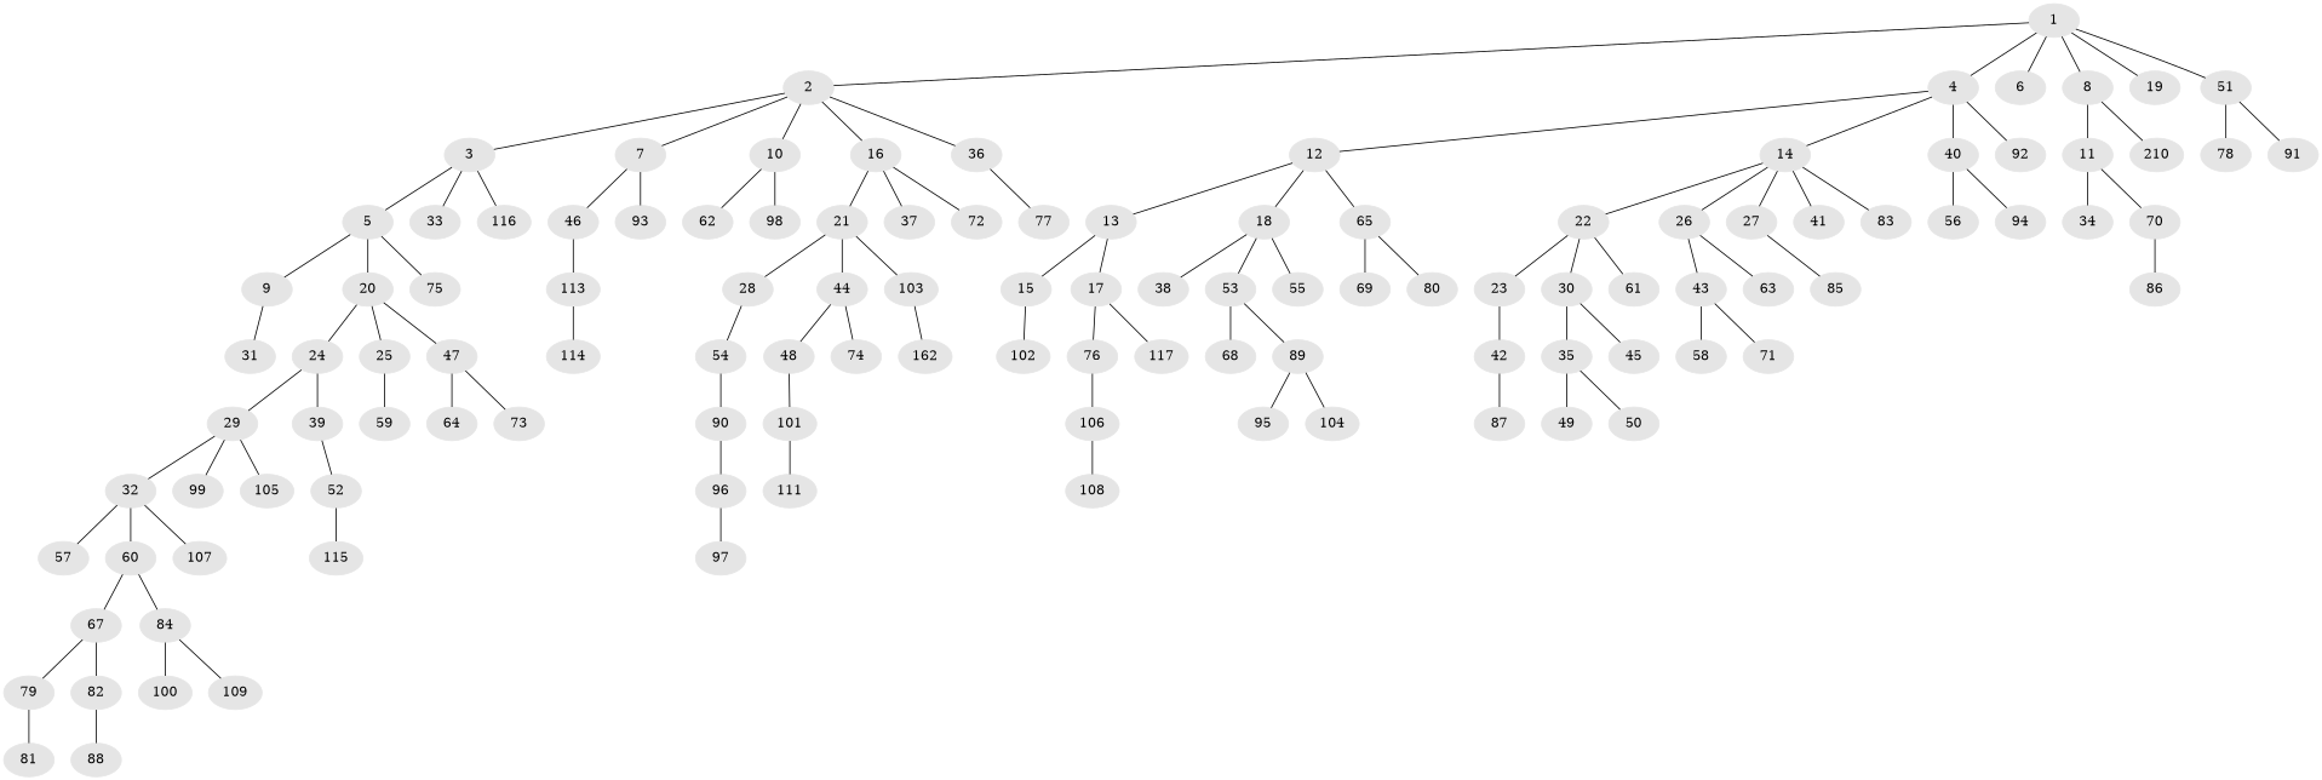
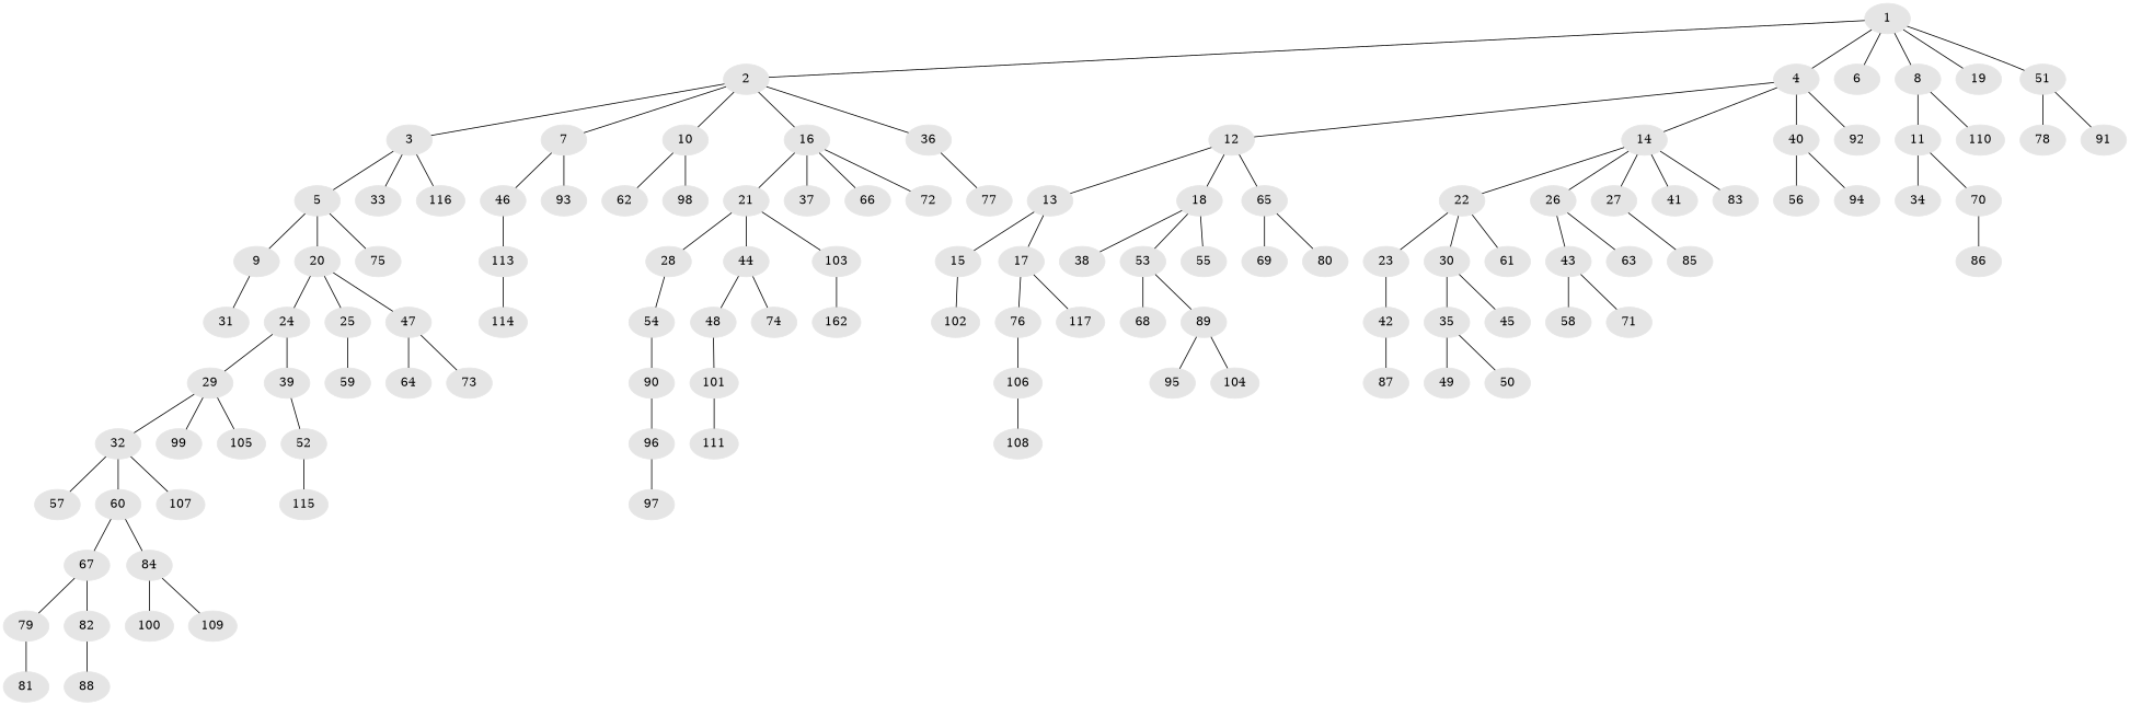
  graph {
    node [color=gray90 style=filled]
    1
    2
    4
    6
    8
    19
    51
    3
    7
    10
    16
    36
    12
    14
    40
    92
    11
-   110 [label=210]
+   110
    78
    91
    5
    33
    116
    46
    93
    62
    98
    21
    37
+   66
    72
    77
    9
    20
    75
    13
    18
    65
    22
    26
    27
    41
    83
    56
    94
    31
    24
    25
    47
    113
    34
    70
    86
    15
    17
    38
    53
    55
    69
    80
    102
    76
    117
    23
    30
    61
    43
    63
    85
    28
    44
    103
    106
    68
    89
    29
    39
    59
    64
    73
    54
    48
    74
    n84 [label=162]
    42
    35
    45
    87
    32
    99
    105
    52
    58
    71
    90
    57
    60
    107
    49
    50
    67
    84
    115
    101
    114
    111
    95
    104
    96
    79
    82
    100
    109
    81
    88
    108
    97
    1 -- 2
    1 -- 4
    1 -- 6
    1 -- 8
    1 -- 19
    1 -- 51
    2 -- 3
    2 -- 7
    2 -- 10
    2 -- 16
    2 -- 36
    4 -- 12
    4 -- 14
    4 -- 40
    4 -- 92
    8 -- 11
    8 -- 110
    51 -- 78
    51 -- 91
    3 -- 5
    3 -- 33
    3 -- 116
    7 -- 46
    7 -- 93
    10 -- 62
    10 -- 98
    16 -- 21
    16 -- 37
+   16 -- 66
    16 -- 72
    36 -- 77
    12 -- 13
    12 -- 18
    12 -- 65
    14 -- 22
    14 -- 26
    14 -- 27
    14 -- 41
    14 -- 83
    40 -- 56
    40 -- 94
    11 -- 34
    11 -- 70
    5 -- 9
    5 -- 20
    5 -- 75
    46 -- 113
    21 -- 28
    21 -- 44
    21 -- 103
    9 -- 31
    20 -- 24
    20 -- 25
    20 -- 47
    13 -- 15
    13 -- 17
    18 -- 38
    18 -- 53
    18 -- 55
    65 -- 69
    65 -- 80
    22 -- 23
    22 -- 30
    22 -- 61
    26 -- 43
    26 -- 63
    27 -- 85
    24 -- 29
    24 -- 39
    25 -- 59
    47 -- 64
    47 -- 73
    113 -- 114
    70 -- 86
    15 -- 102
    17 -- 76
    17 -- 117
    53 -- 68
    53 -- 89
    76 -- 106
    23 -- 42
    30 -- 35
    30 -- 45
    43 -- 58
    43 -- 71
    28 -- 54
    44 -- 48
    44 -- 74
    103 -- n84
    106 -- 108
    89 -- 95
    89 -- 104
    29 -- 32
    29 -- 99
    29 -- 105
    39 -- 52
    54 -- 90
    48 -- 101
    42 -- 87
    35 -- 49
    35 -- 50
    32 -- 57
    32 -- 60
    32 -- 107
    52 -- 115
    90 -- 96
    60 -- 67
    60 -- 84
    67 -- 79
    67 -- 82
    84 -- 100
    84 -- 109
    101 -- 111
    96 -- 97
    79 -- 81
    82 -- 88
  }
